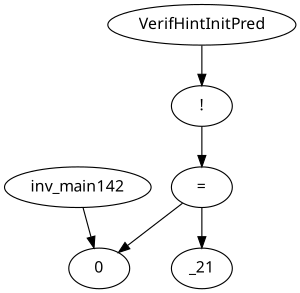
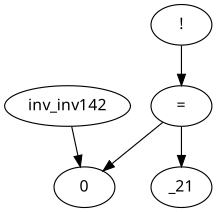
  digraph {
    fontname="Noto Sans"
    node [fontname="Noto Sans"]
    edge [fontname="Noto Sans"]
-   n1 [label=inv_main142]
+   n1 [label=inv_inv142]
    n2 [label=0]
-   n3 [label=VerifHintInitPred]
    n4 [label="!"]
    n5 [label="="]
    n6 [label=_21]
    n1 -> n2
-   n3 -> n4
    n4 -> n5
    n5 -> n2
    n5 -> n6
  }
